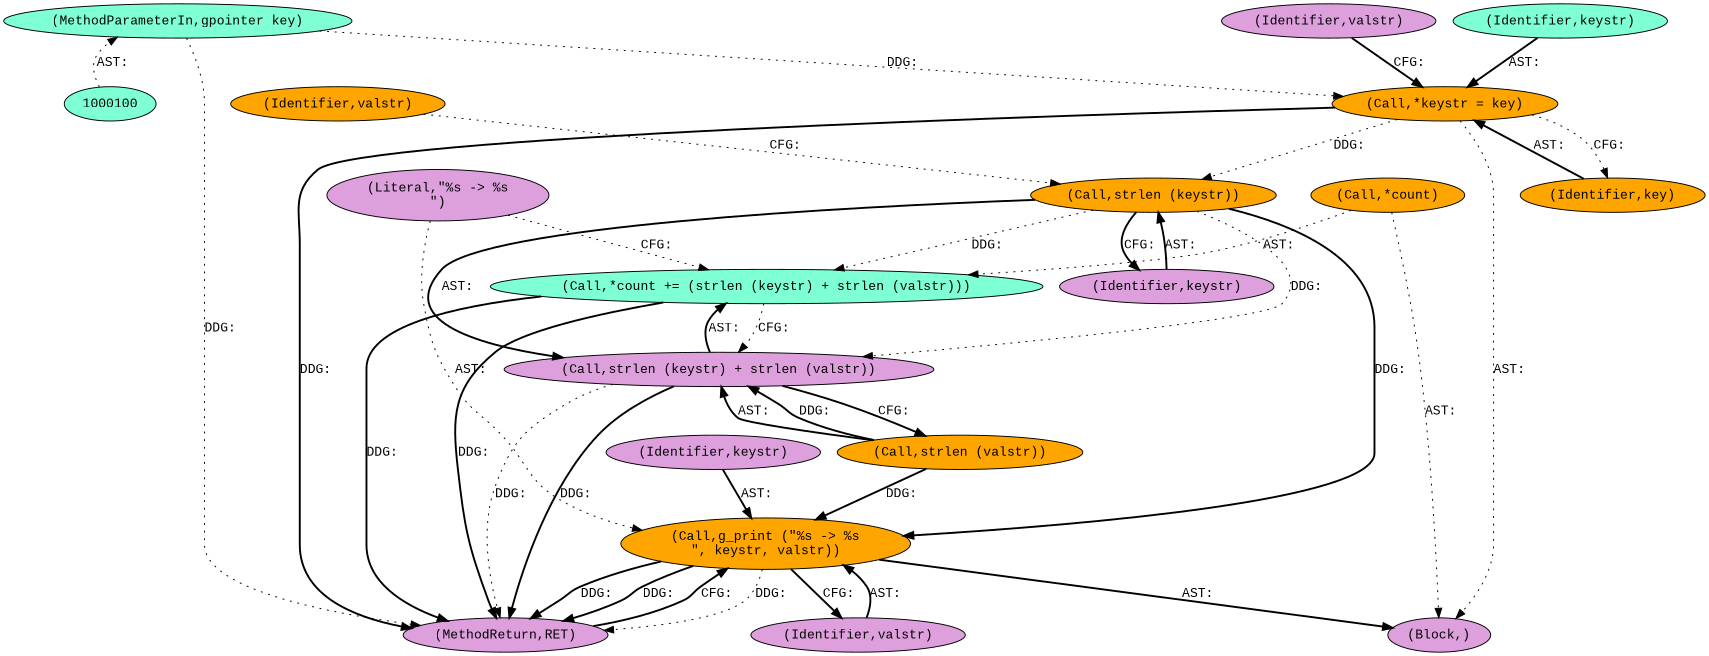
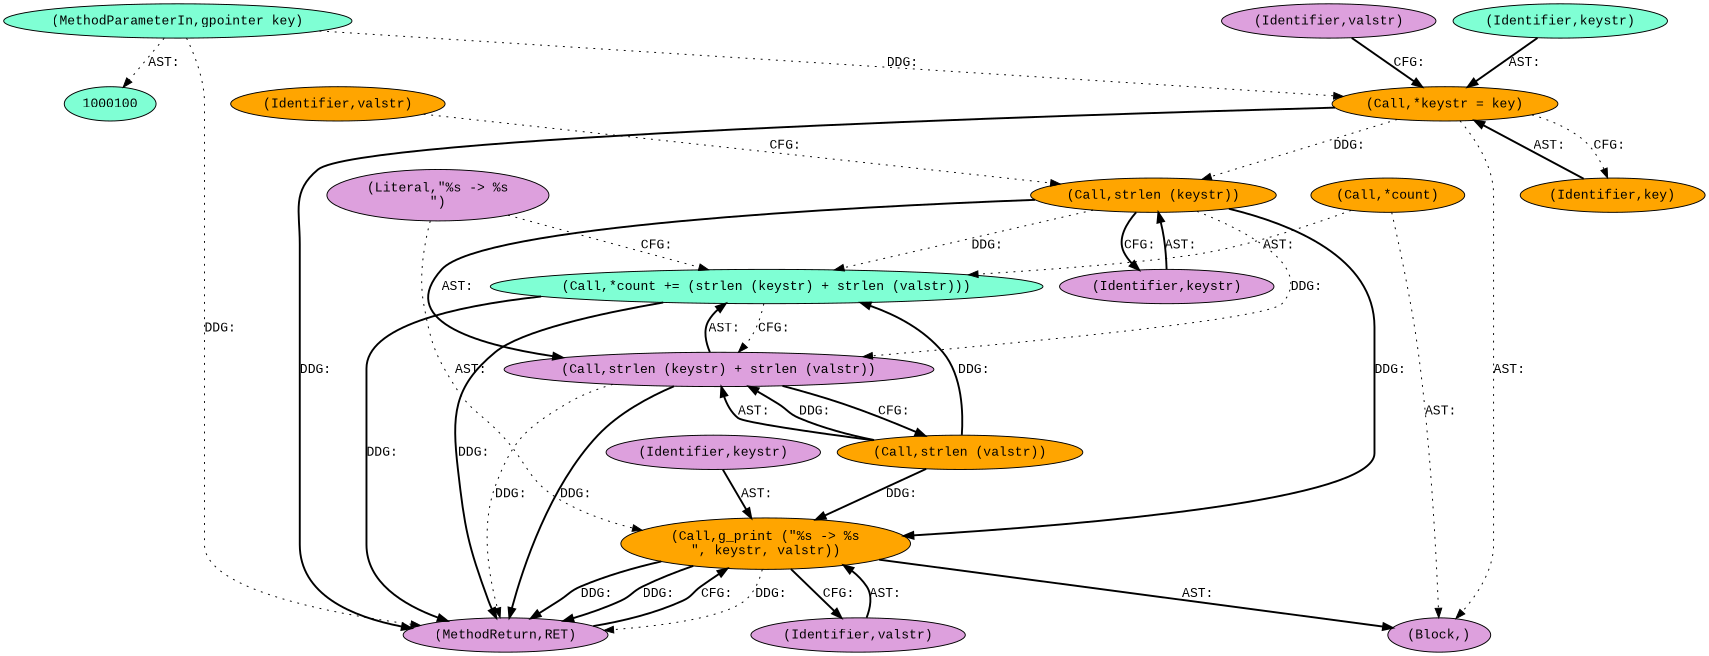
  digraph {
    fontname="Liberation Mono"
    node [fillcolor=plum fontname="Liberation Mono" style=filled]
    edge [fontname="Liberation Mono" style=bold]
    n1 [fillcolor=orange label="(Call,strlen (keystr))"]
    n2 [fillcolor=aquamarine label="(Call,*count += (strlen (keystr) + strlen (valstr)))"]
    n3 [label="(Call,strlen (keystr) + strlen (valstr))"]
    n4 [fillcolor=orange label="(Call,g_print (\"%s -> %s\n\", keystr, valstr))"]
    n5 [label="(Identifier,keystr)"]
    n6 [label="(MethodReturn,RET)"]
    n7 [fillcolor=orange label="(Call,strlen (valstr))"]
    n8 [label="(Block,)"]
    n9 [label="(Identifier,valstr)"]
    n10 [fillcolor=orange label="(Call,*keystr = key)"]
    n11 [fillcolor=orange label="(Identifier,key)"]
    n12 [fillcolor=aquamarine label="(MethodParameterIn,gpointer key)"]
    1000100 [fillcolor=aquamarine]
    n14 [label="(Identifier,valstr)"]
    n15 [fillcolor=orange label="(Call,*count)"]
    n16 [fillcolor=aquamarine label="(Identifier,keystr)"]
    n17 [label="(Identifier,keystr)"]
    n18 [fillcolor=orange label="(Identifier,valstr)"]
    n19 [label="(Literal,\"%s -> %s\n\")"]
    n1 -> n2 [label="DDG: " style=dotted]
    n1 -> n3 [label="AST: "]
    n1 -> n3 [label="DDG: " style=dotted]
    n1 -> n4 [label="DDG: "]
    n1 -> n5 [label="CFG: "]
    n2 -> n3 [label="CFG: " style=dotted]
    n2 -> n6 [label="DDG: "]
    n2 -> n6 [label="DDG: "]
    n3 -> n2 [label="AST: "]
    n3 -> n6 [label="DDG: " style=dotted]
    n3 -> n6 [label="DDG: "]
    n3 -> n7 [label="CFG: "]
    n4 -> n6 [label="DDG: " style=dotted]
    n4 -> n6 [label="DDG: "]
    n4 -> n6 [label="DDG: "]
    n4 -> n8 [label="AST: "]
    n4 -> n9 [label="CFG: "]
    n5 -> n1 [label="AST: "]
    n6 -> n4 [label="CFG: "]
+   n7 -> n2 [label="DDG: "]
    n7 -> n3 [label="AST: "]
    n7 -> n3 [label="DDG: "]
    n7 -> n4 [label="DDG: "]
    n9 -> n4 [label="AST: "]
    n10 -> n1 [label="DDG: " style=dotted]
    n10 -> n6 [label="DDG: "]
    n10 -> n8 [label="AST: " style=dotted]
    n10 -> n11 [label="CFG: " style=dotted]
    n11 -> n10 [label="AST: "]
    n12 -> n6 [label="DDG: " style=dotted]
    n12 -> n10 [label="DDG: " style=dotted]
-   1000100 -> n12 [label="AST: " style=dotted]
+   n12 -> 1000100 [label="AST: " style=dotted]
    n14 -> n10 [label="CFG: "]
    n15 -> n2 [label="AST: " style=dotted]
    n15 -> n8 [label="AST: " style=dotted]
    n16 -> n10 [label="AST: "]
    n17 -> n4 [label="AST: "]
    n18 -> n1 [label="CFG: " style=dotted]
    n19 -> n2 [label="CFG: " style=dotted]
    n19 -> n4 [label="AST: " style=dotted]
  }
